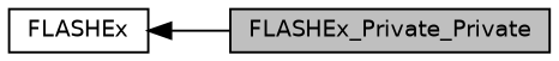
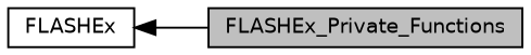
  digraph {
    rankdir=LR
    node [color=black fontname=Helvetica fontsize=10 shape=box style=filled]
    n1 [fillcolor=white height=0.2 label=FLASHEx width=0.4]
-   n2 [fillcolor=grey75 fontcolor=black height=0.2 label=FLASHEx_Private_Private width=0.4]
+   n2 [fillcolor=grey75 fontcolor=black height=0.2 label=FLASHEx_Private_Functions width=0.4]
    n1 -> n2 [dir=back fontname=Helvetica fontsize=10 labelfontname=Helvetica labelfontsize=10 shape=plaintext style=solid]
  }
